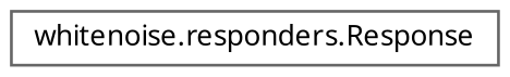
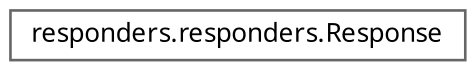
  digraph {
    rankdir=LR
    fontname="Noto Sans"
-   n1 [color=grey40 fillcolor=white fontname="Noto Sans" fontsize=10 height=0.2 label="whitenoise.responders.Response" shape=box style=filled width=0.4]
+   n1 [color=grey40 fillcolor=white fontname="Noto Sans" fontsize=10 height=0.2 label="responders.responders.Response" shape=box style=filled width=0.4]
  }
